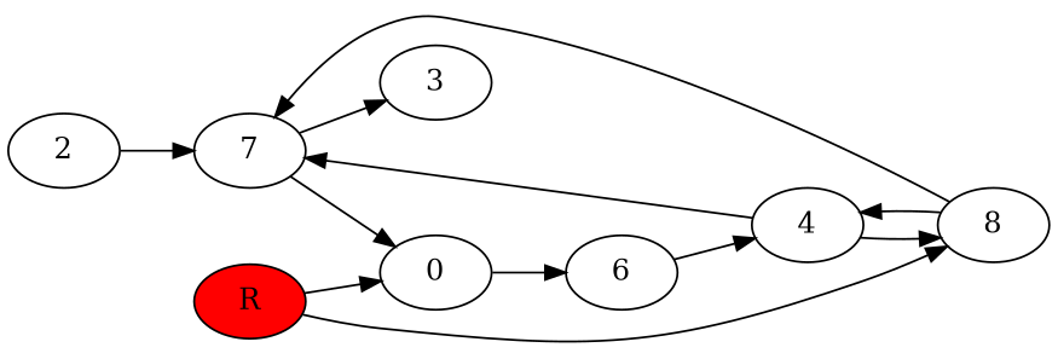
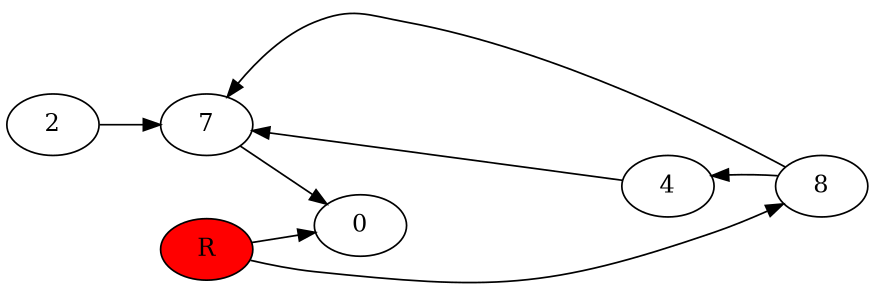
  digraph {
    rankdir=LR
    2
    7
    n3 [label=0]
-   3
    4
    8
-   6
    R [fillcolor="#ff0000" style=filled]
    2 -> 7
    7 -> n3
-   7 -> 3
-   n3 -> 6
    4 -> 7
-   4 -> 8
    8 -> 7
    8 -> 4
-   6 -> 4
    R -> n3
    R -> 8
  }
